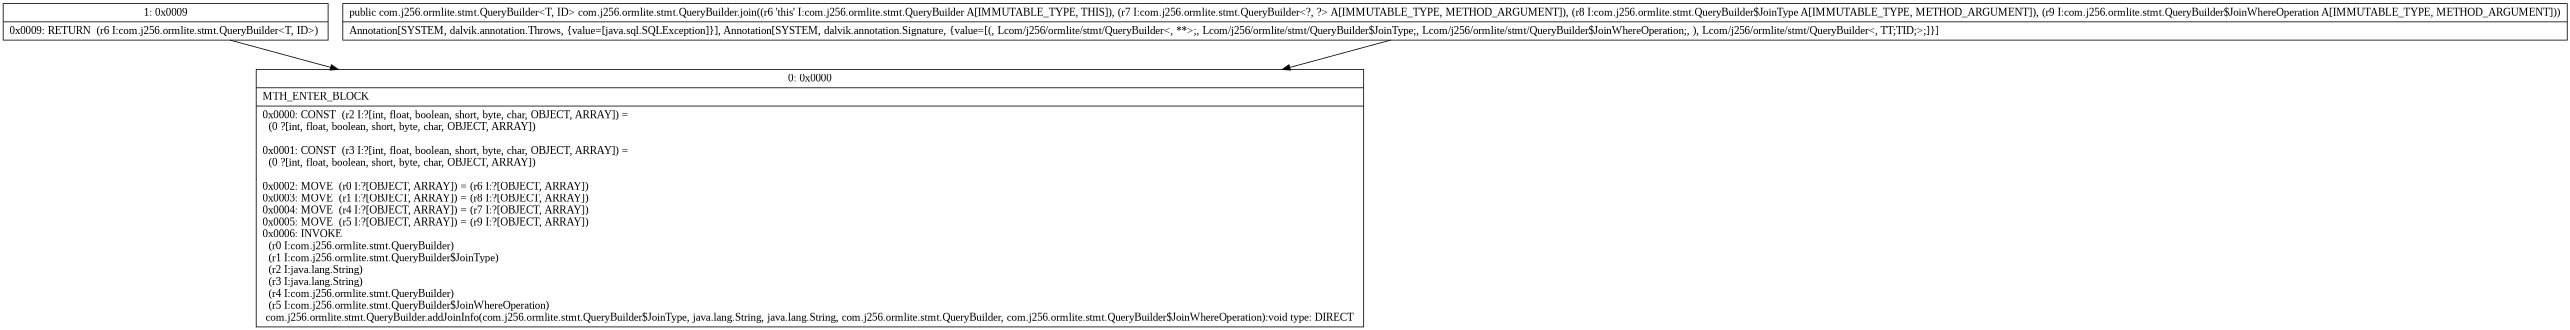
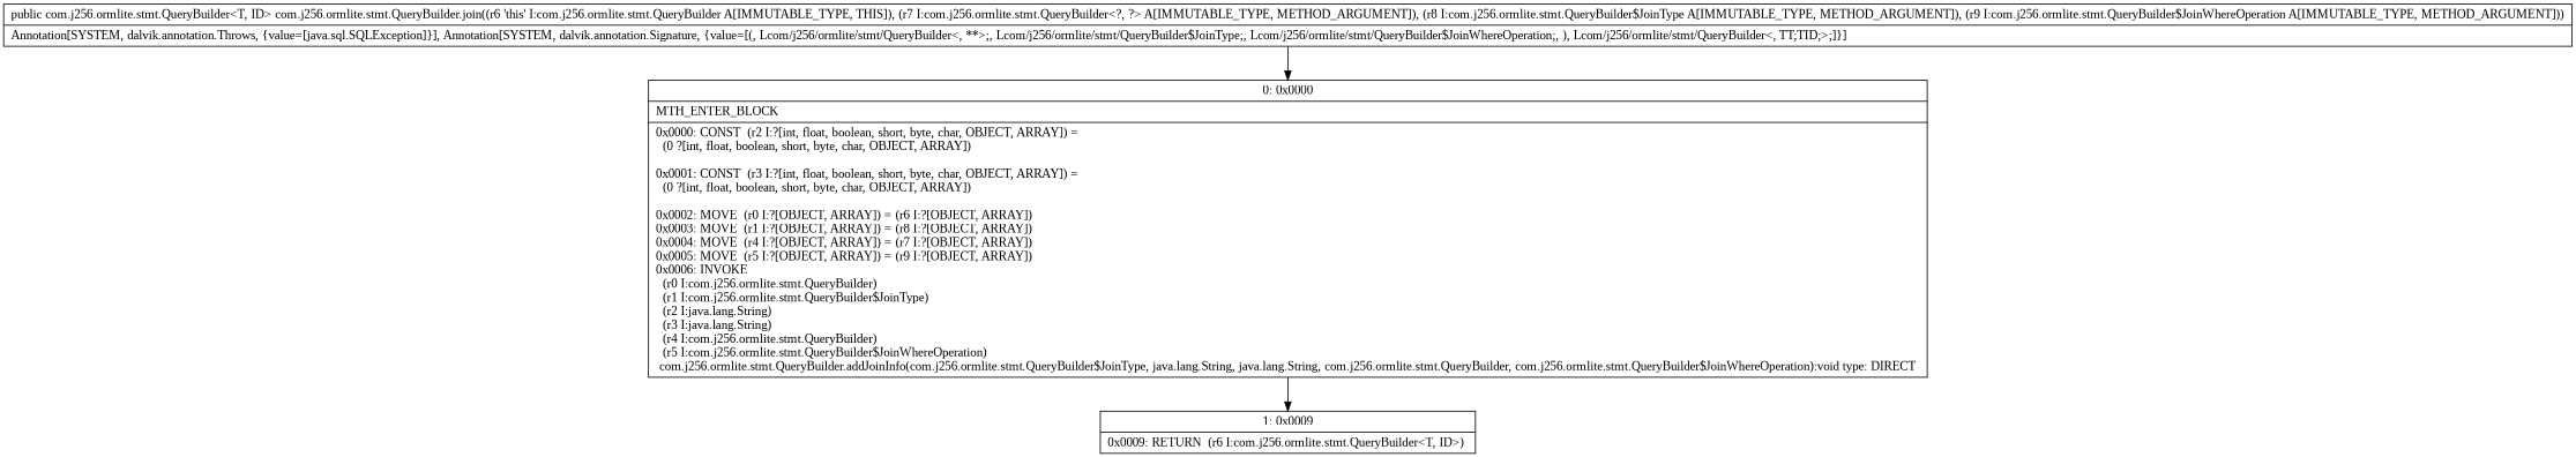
  digraph {
    fontname="Liberation Serif"
    node [shape=record fontname="Liberation Serif"]
    edge [fontname="Liberation Serif"]
    n1 [label="{0\:\ 0x0000|MTH_ENTER_BLOCK\l|0x0000: CONST  (r2 I:?[int, float, boolean, short, byte, char, OBJECT, ARRAY]) = \l  (0 ?[int, float, boolean, short, byte, char, OBJECT, ARRAY])\l \l0x0001: CONST  (r3 I:?[int, float, boolean, short, byte, char, OBJECT, ARRAY]) = \l  (0 ?[int, float, boolean, short, byte, char, OBJECT, ARRAY])\l \l0x0002: MOVE  (r0 I:?[OBJECT, ARRAY]) = (r6 I:?[OBJECT, ARRAY]) \l0x0003: MOVE  (r1 I:?[OBJECT, ARRAY]) = (r8 I:?[OBJECT, ARRAY]) \l0x0004: MOVE  (r4 I:?[OBJECT, ARRAY]) = (r7 I:?[OBJECT, ARRAY]) \l0x0005: MOVE  (r5 I:?[OBJECT, ARRAY]) = (r9 I:?[OBJECT, ARRAY]) \l0x0006: INVOKE  \l  (r0 I:com.j256.ormlite.stmt.QueryBuilder)\l  (r1 I:com.j256.ormlite.stmt.QueryBuilder$JoinType)\l  (r2 I:java.lang.String)\l  (r3 I:java.lang.String)\l  (r4 I:com.j256.ormlite.stmt.QueryBuilder)\l  (r5 I:com.j256.ormlite.stmt.QueryBuilder$JoinWhereOperation)\l com.j256.ormlite.stmt.QueryBuilder.addJoinInfo(com.j256.ormlite.stmt.QueryBuilder$JoinType, java.lang.String, java.lang.String, com.j256.ormlite.stmt.QueryBuilder, com.j256.ormlite.stmt.QueryBuilder$JoinWhereOperation):void type: DIRECT \l}"]
    n2 [label="{1\:\ 0x0009|0x0009: RETURN  (r6 I:com.j256.ormlite.stmt.QueryBuilder\<T, ID\>) \l}"]
    n3 [label="{public com.j256.ormlite.stmt.QueryBuilder\<T, ID\> com.j256.ormlite.stmt.QueryBuilder.join((r6 'this' I:com.j256.ormlite.stmt.QueryBuilder A[IMMUTABLE_TYPE, THIS]), (r7 I:com.j256.ormlite.stmt.QueryBuilder\<?, ?\> A[IMMUTABLE_TYPE, METHOD_ARGUMENT]), (r8 I:com.j256.ormlite.stmt.QueryBuilder$JoinType A[IMMUTABLE_TYPE, METHOD_ARGUMENT]), (r9 I:com.j256.ormlite.stmt.QueryBuilder$JoinWhereOperation A[IMMUTABLE_TYPE, METHOD_ARGUMENT]))  | Annotation[SYSTEM, dalvik.annotation.Throws, \{value=[java.sql.SQLException]\}], Annotation[SYSTEM, dalvik.annotation.Signature, \{value=[(, Lcom\/j256\/ormlite\/stmt\/QueryBuilder\<, **\>;, Lcom\/j256\/ormlite\/stmt\/QueryBuilder$JoinType;, Lcom\/j256\/ormlite\/stmt\/QueryBuilder$JoinWhereOperation;, ), Lcom\/j256\/ormlite\/stmt\/QueryBuilder\<, TT;TID;\>;]\}]\l}"]
-   n2 -> n1
+   n1 -> n2
    n3 -> n1
  }
